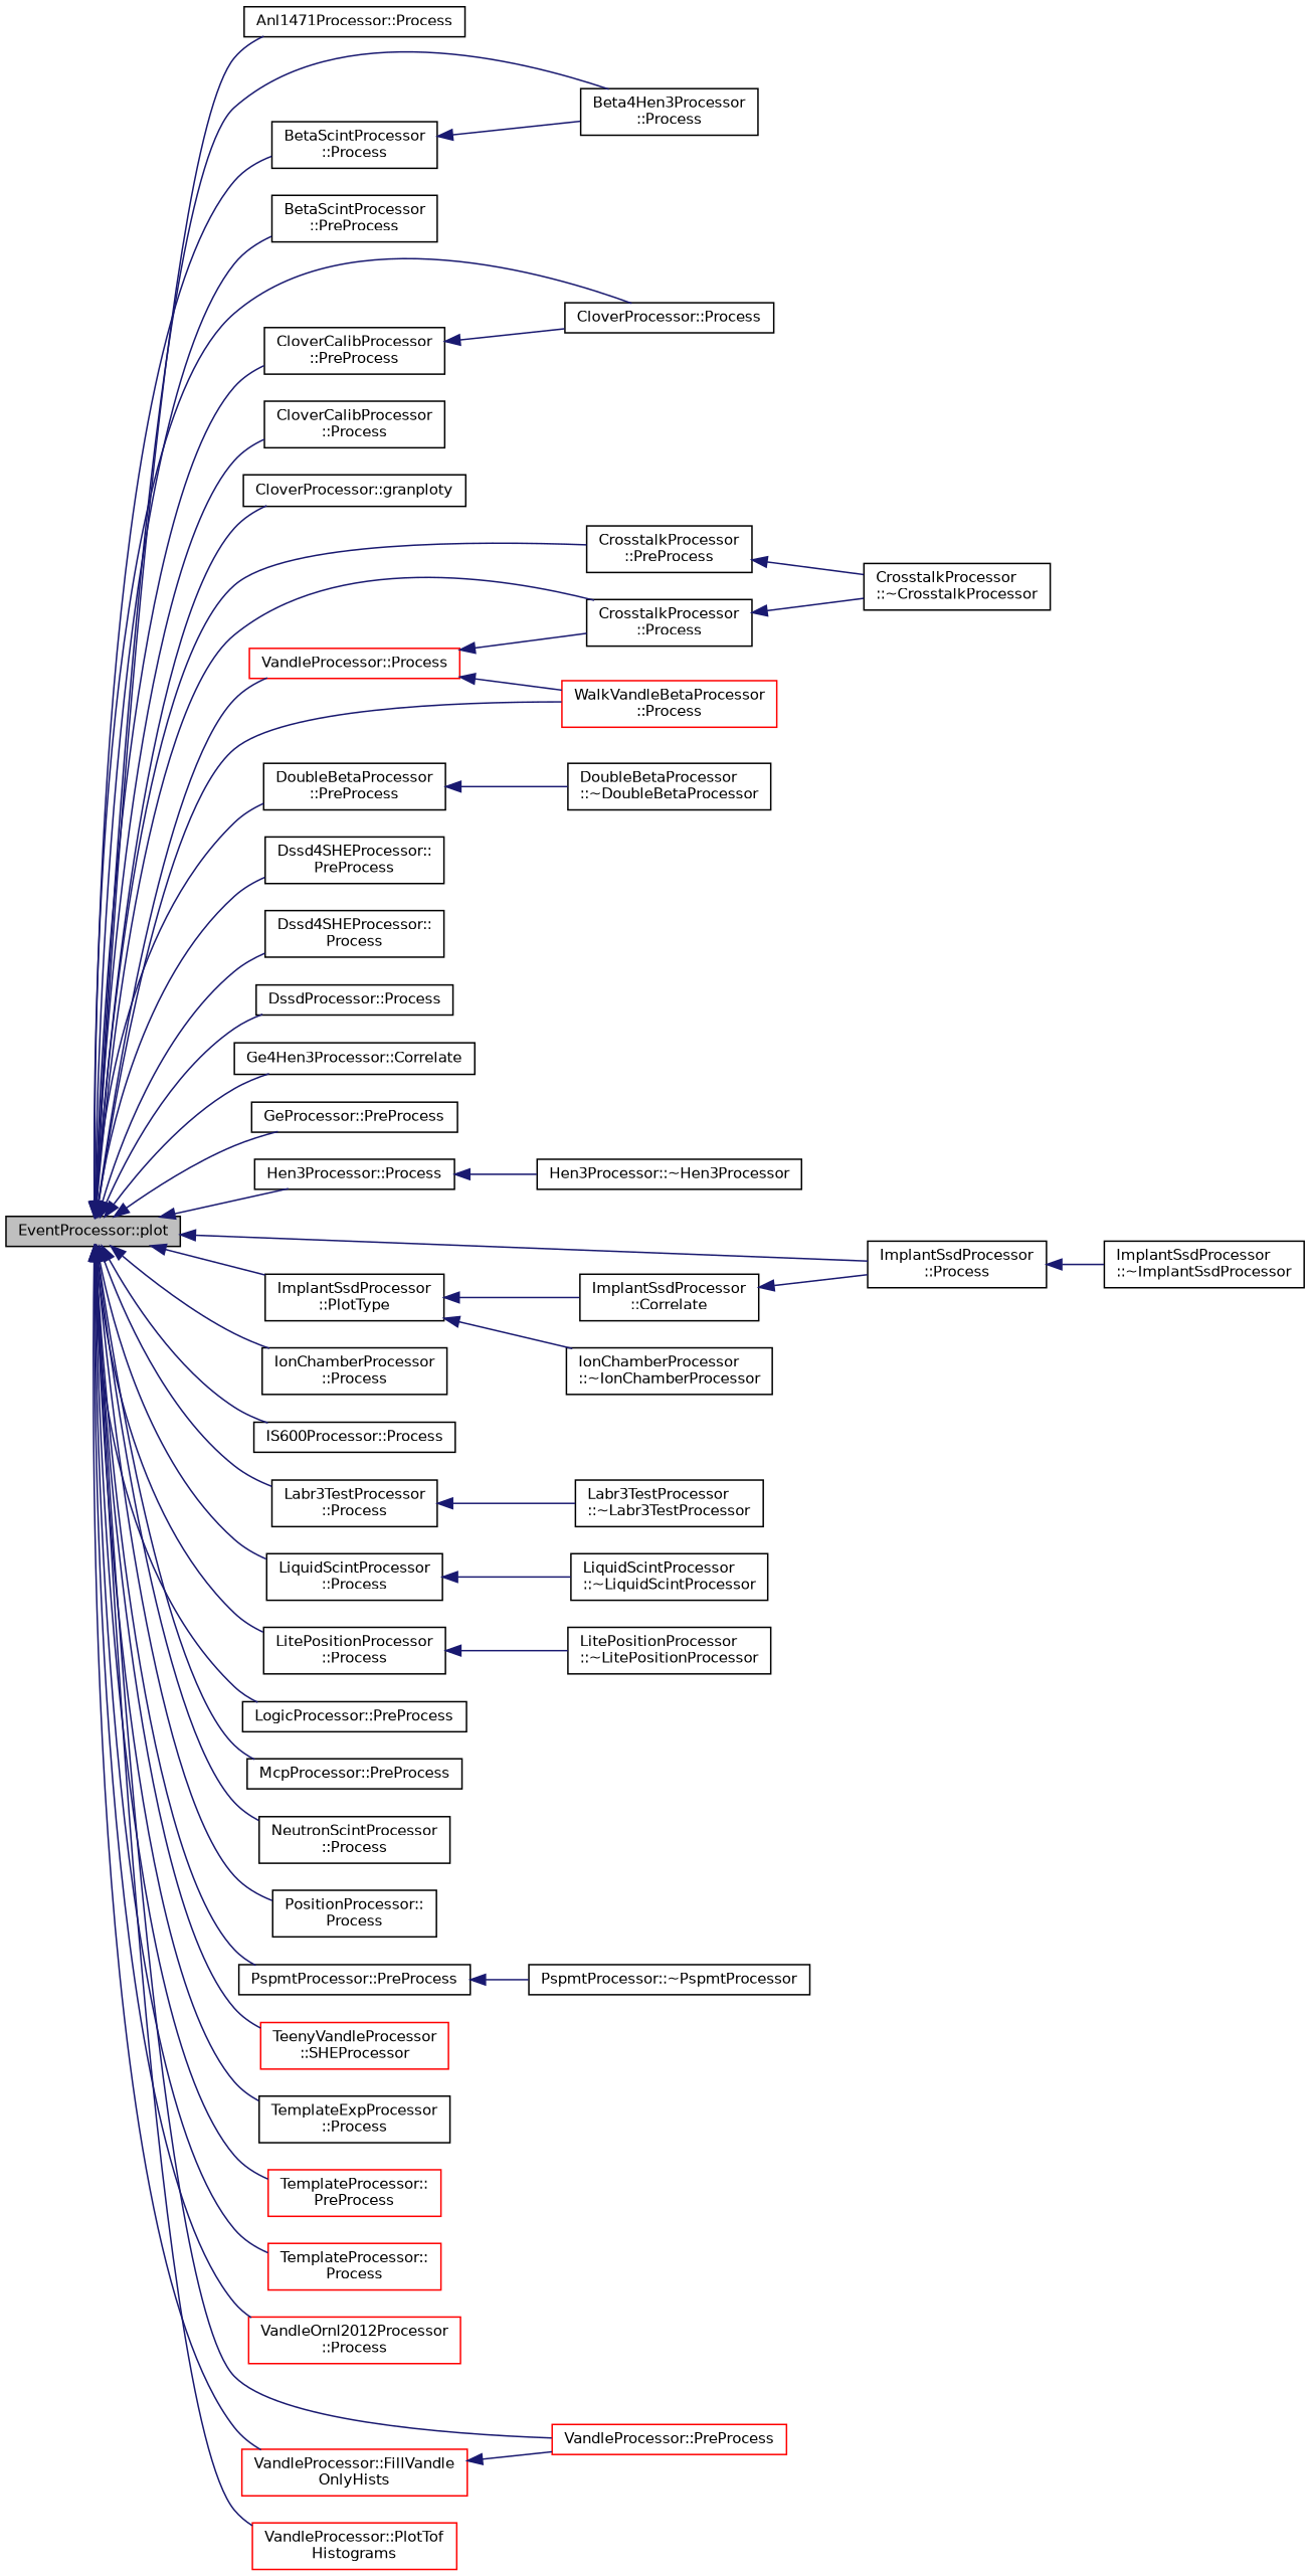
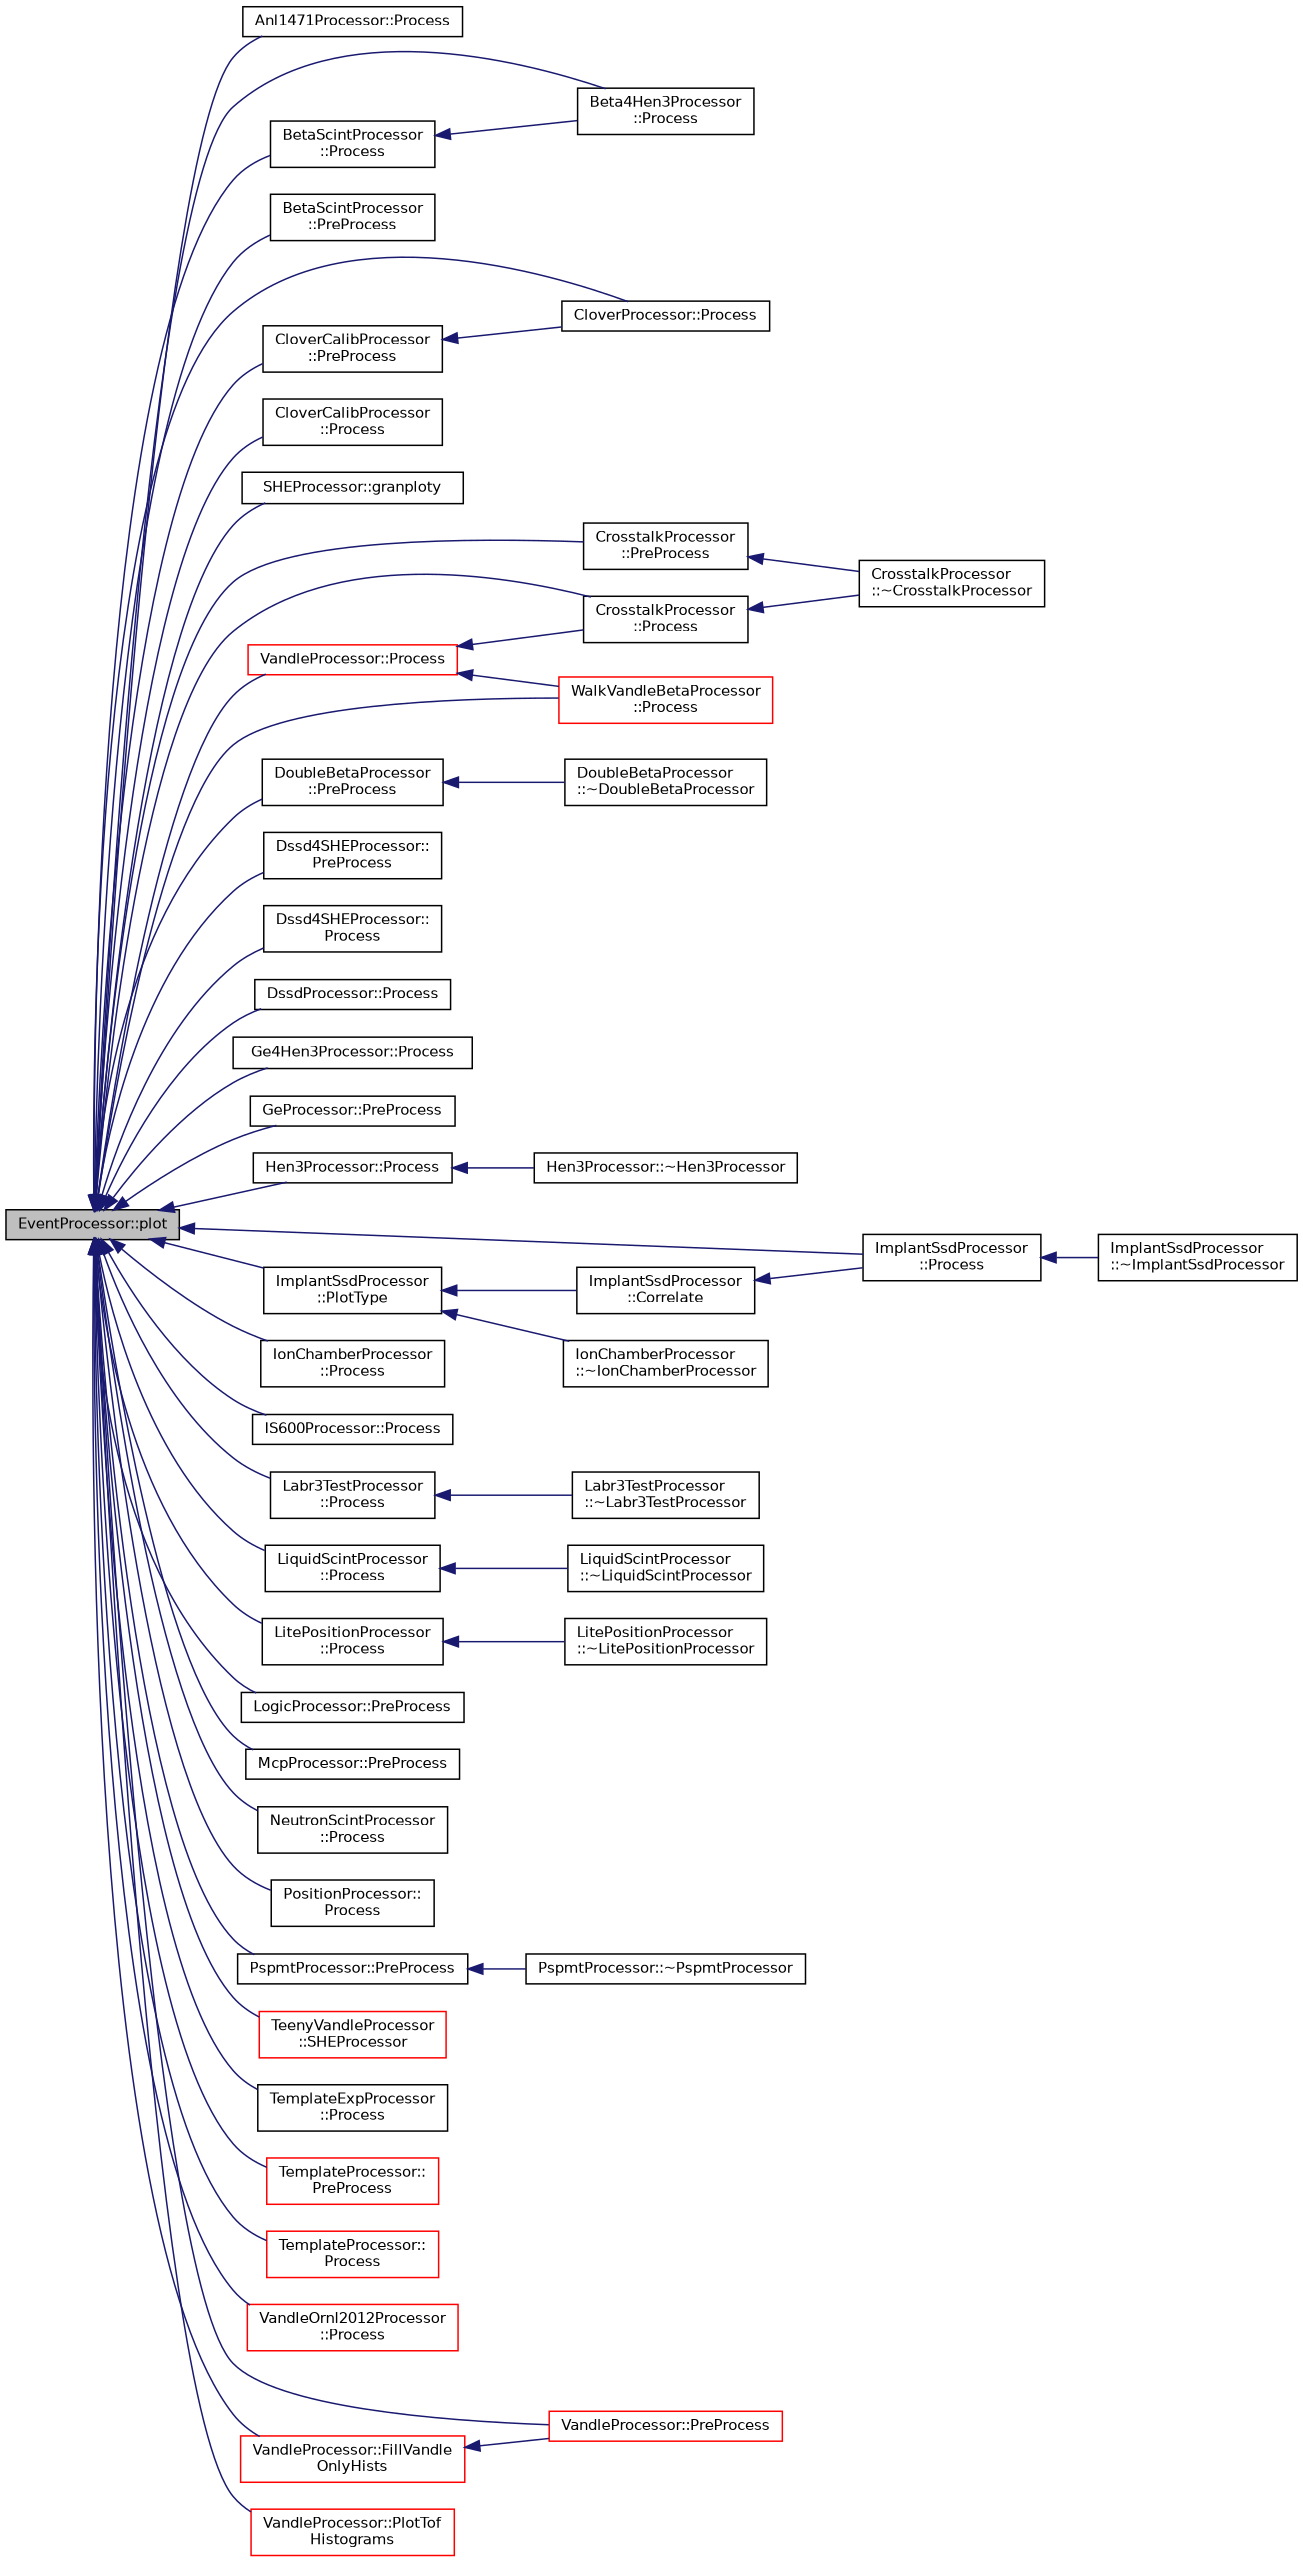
  digraph {
    rankdir=LR
    node [color=black fillcolor=white fontname=Helvetica fontsize=10 shape=record style=filled]
    edge [color=midnightblue dir=back fontname=Helvetica fontsize=10 labelfontname=Helvetica labelfontsize=10 style=solid]
    n1 [fillcolor=grey75 fontcolor=black height=0.2 label="EventProcessor::plot" width=0.4]
    n2 [height=0.2 label="Anl1471Processor::Process" width=0.4]
    n3 [height=0.2 label="Beta4Hen3Processor\l::Process" width=0.4]
    n4 [height=0.2 label="BetaScintProcessor\l::PreProcess" width=0.4]
    n5 [height=0.2 label="BetaScintProcessor\l::Process" width=0.4]
    n6 [height=0.2 label="CloverCalibProcessor\l::PreProcess" width=0.4]
    n7 [height=0.2 label="CloverCalibProcessor\l::Process" width=0.4]
    n8 [height=0.2 label="CloverProcessor::Process" width=0.4]
-   n9 [height=0.2 label="CloverProcessor::granploty" width=0.4]
+   n9 [height=0.2 label="SHEProcessor::granploty" width=0.4]
    n10 [height=0.2 label="CrosstalkProcessor\l::PreProcess" width=0.4]
    n11 [height=0.2 label="CrosstalkProcessor\l::Process" width=0.4]
    n12 [height=0.2 label="DoubleBetaProcessor\l::PreProcess" width=0.4]
    n13 [height=0.2 label="Dssd4SHEProcessor::\lPreProcess" width=0.4]
    n14 [height=0.2 label="Dssd4SHEProcessor::\lProcess" width=0.4]
    n15 [height=0.2 label="DssdProcessor::Process" width=0.4]
-   n16 [height=0.2 label="Ge4Hen3Processor::Correlate" width=0.4]
+   n16 [height=0.2 label="Ge4Hen3Processor::Process" width=0.4]
    n17 [height=0.2 label="GeProcessor::PreProcess" width=0.4]
    n18 [height=0.2 label="Hen3Processor::Process" width=0.4]
    n19 [height=0.2 label="ImplantSsdProcessor\l::Process" width=0.4]
    n20 [height=0.2 label="ImplantSsdProcessor\l::PlotType" width=0.4]
    n21 [height=0.2 label="IonChamberProcessor\l::Process" width=0.4]
    n22 [height=0.2 label="IS600Processor::Process" width=0.4]
    n23 [height=0.2 label="Labr3TestProcessor\l::Process" width=0.4]
    n24 [height=0.2 label="LiquidScintProcessor\l::Process" width=0.4]
    n25 [height=0.2 label="LitePositionProcessor\l::Process" width=0.4]
    n26 [height=0.2 label="LogicProcessor::PreProcess" width=0.4]
    n27 [height=0.2 label="McpProcessor::PreProcess" width=0.4]
    n28 [height=0.2 label="NeutronScintProcessor\l::Process" width=0.4]
    n29 [height=0.2 label="PositionProcessor::\lProcess" width=0.4]
    n30 [height=0.2 label="PspmtProcessor::PreProcess" width=0.4]
    n31 [color=red height=0.2 label="TeenyVandleProcessor\l::SHEProcessor" width=0.4]
    n32 [height=0.2 label="TemplateExpProcessor\l::Process" width=0.4]
    n33 [color=red height=0.2 label="TemplateProcessor::\lPreProcess" width=0.4]
    n34 [color=red height=0.2 label="TemplateProcessor::\lProcess" width=0.4]
    n35 [color=red height=0.2 label="VandleOrnl2012Processor\l::Process" width=0.4]
    n36 [color=red height=0.2 label="VandleProcessor::PreProcess" width=0.4]
    n37 [color=red height=0.2 label="VandleProcessor::Process" width=0.4]
    n38 [color=red height=0.2 label="WalkVandleBetaProcessor\l::Process" width=0.4]
    n39 [color=red height=0.2 label="VandleProcessor::PlotTof\lHistograms" width=0.4]
    n40 [color=red height=0.2 label="VandleProcessor::FillVandle\lOnlyHists" width=0.4]
    n41 [height=0.2 label="CrosstalkProcessor\l::~CrosstalkProcessor" width=0.4]
    n42 [height=0.2 label="DoubleBetaProcessor\l::~DoubleBetaProcessor" width=0.4]
    n43 [height=0.2 label="Hen3Processor::~Hen3Processor" width=0.4]
    n44 [height=0.2 label="ImplantSsdProcessor\l::~ImplantSsdProcessor" width=0.4]
    n45 [height=0.2 label="ImplantSsdProcessor\l::Correlate" width=0.4]
    n46 [height=0.2 label="IonChamberProcessor\l::~IonChamberProcessor" width=0.4]
    n47 [height=0.2 label="Labr3TestProcessor\l::~Labr3TestProcessor" width=0.4]
    n48 [height=0.2 label="LiquidScintProcessor\l::~LiquidScintProcessor" width=0.4]
    n49 [height=0.2 label="LitePositionProcessor\l::~LitePositionProcessor" width=0.4]
    n50 [height=0.2 label="PspmtProcessor::~PspmtProcessor" width=0.4]
    n1 -> n2
    n1 -> n3
    n1 -> n4
    n1 -> n5
    n1 -> n6
    n1 -> n7
    n1 -> n8
    n1 -> n9
    n1 -> n10
    n1 -> n11
    n1 -> n12
    n1 -> n13
    n1 -> n14
    n1 -> n15
    n1 -> n16
    n1 -> n17
    n1 -> n18
    n1 -> n19
    n1 -> n20
    n1 -> n21
    n1 -> n22
    n1 -> n23
    n1 -> n24
    n1 -> n25
    n1 -> n26
    n1 -> n27
    n1 -> n28
    n1 -> n29
    n1 -> n30
    n1 -> n31
    n1 -> n32
    n1 -> n33
    n1 -> n34
    n1 -> n35
    n1 -> n36
    n1 -> n37
    n1 -> n38
    n1 -> n39
    n1 -> n40
    n5 -> n3
    n6 -> n8
    n10 -> n41
    n11 -> n41
    n12 -> n42
    n18 -> n43
    n19 -> n44
    n20 -> n45
    n20 -> n46
    n23 -> n47
    n24 -> n48
    n25 -> n49
    n30 -> n50
    n37 -> n11
    n37 -> n38
    n40 -> n36
    n45 -> n19
  }
